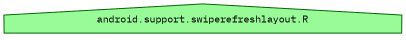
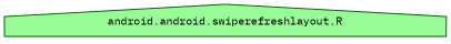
  digraph {
    rankdir=LR
    fontname="IBM Plex Mono"
-   n1 [color=darkgreen fillcolor=palegreen fontname="IBM Plex Mono" fontsize=10 height=0.2 label="android.support.swiperefreshlayout.R" shape=house style=filled width=0.4]
+   n1 [color=darkgreen fillcolor=palegreen fontname="IBM Plex Mono" fontsize=10 height=0.2 label="android.android.swiperefreshlayout.R" shape=house style=filled width=0.4]
  }
